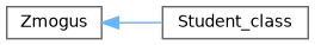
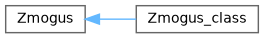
  digraph {
    rankdir=LR
    node [color=grey40 fillcolor=white fontname=Helvetica fontsize=10 shape=box style=filled]
    n1 [height=0.2 label=Zmogus width=0.4]
-   n2 [height=0.2 label=Student_class width=0.4]
+   n2 [height=0.2 label=Zmogus_class width=0.4]
    n1 -> n2 [color=steelblue1 dir=back fontname=Helvetica fontsize=10 labelfontname=Helvetica labelfontsize=10 style=solid]
  }
